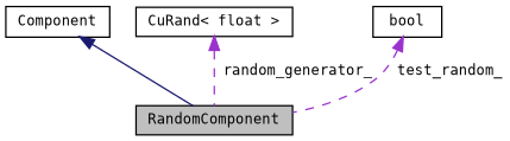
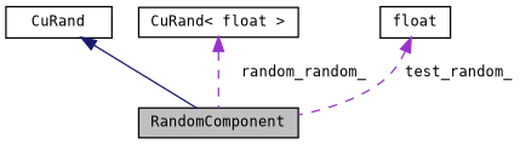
  digraph {
    fontname="DejaVu Sans Mono"
    node [color=black fillcolor=white fontname="DejaVu Sans Mono" fontsize=10 shape=record style=filled]
    edge [color=darkorchid3 dir=back fontname="DejaVu Sans Mono" fontsize=10 labelfontname=Helvetica labelfontsize=10 style=dashed]
    n1 [fillcolor=grey75 fontcolor=black height=0.2 label=RandomComponent width=0.4]
-   n2 [height=0.2 label=Component width=0.4]
+   n2 [height=0.2 label=CuRand width=0.4]
    n3 [height=0.2 label="CuRand\< float \>" width=0.4]
-   n4 [height=0.2 label=bool width=0.4]
+   n4 [height=0.2 label=float width=0.4]
    n2 -> n1 [color=midnightblue style=solid]
-   n3 -> n1 [label=" random_generator_"]
+   n3 -> n1 [label=" random_random_"]
    n4 -> n1 [label=" test_random_"]
  }
